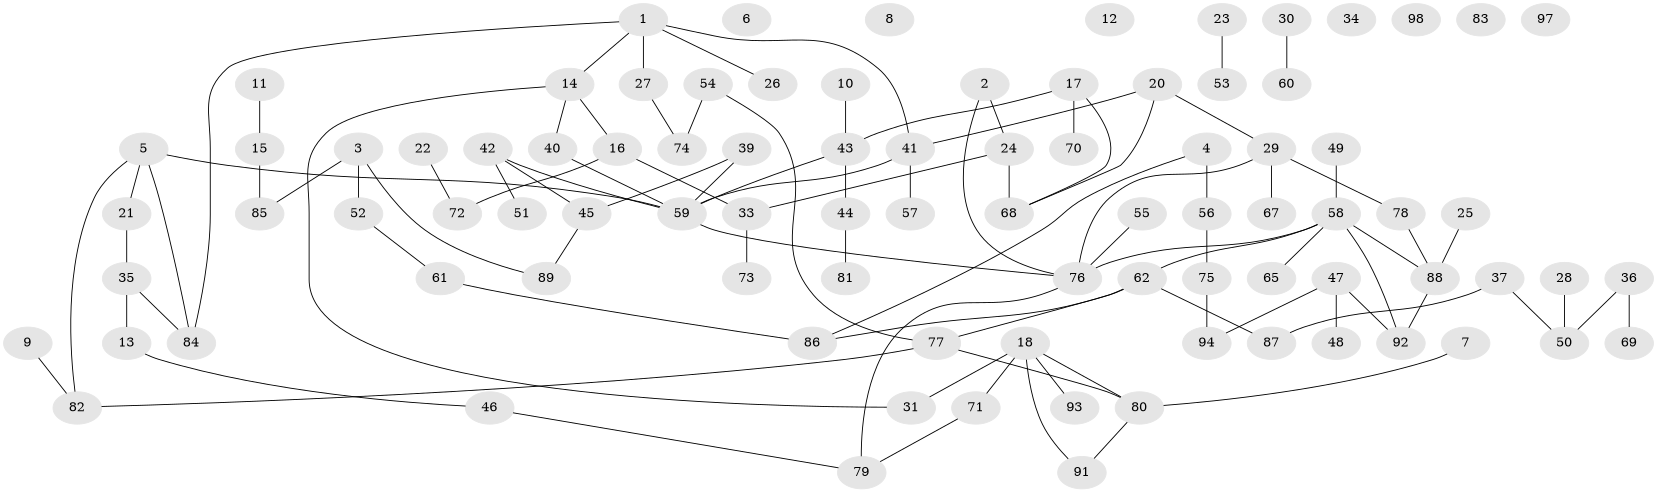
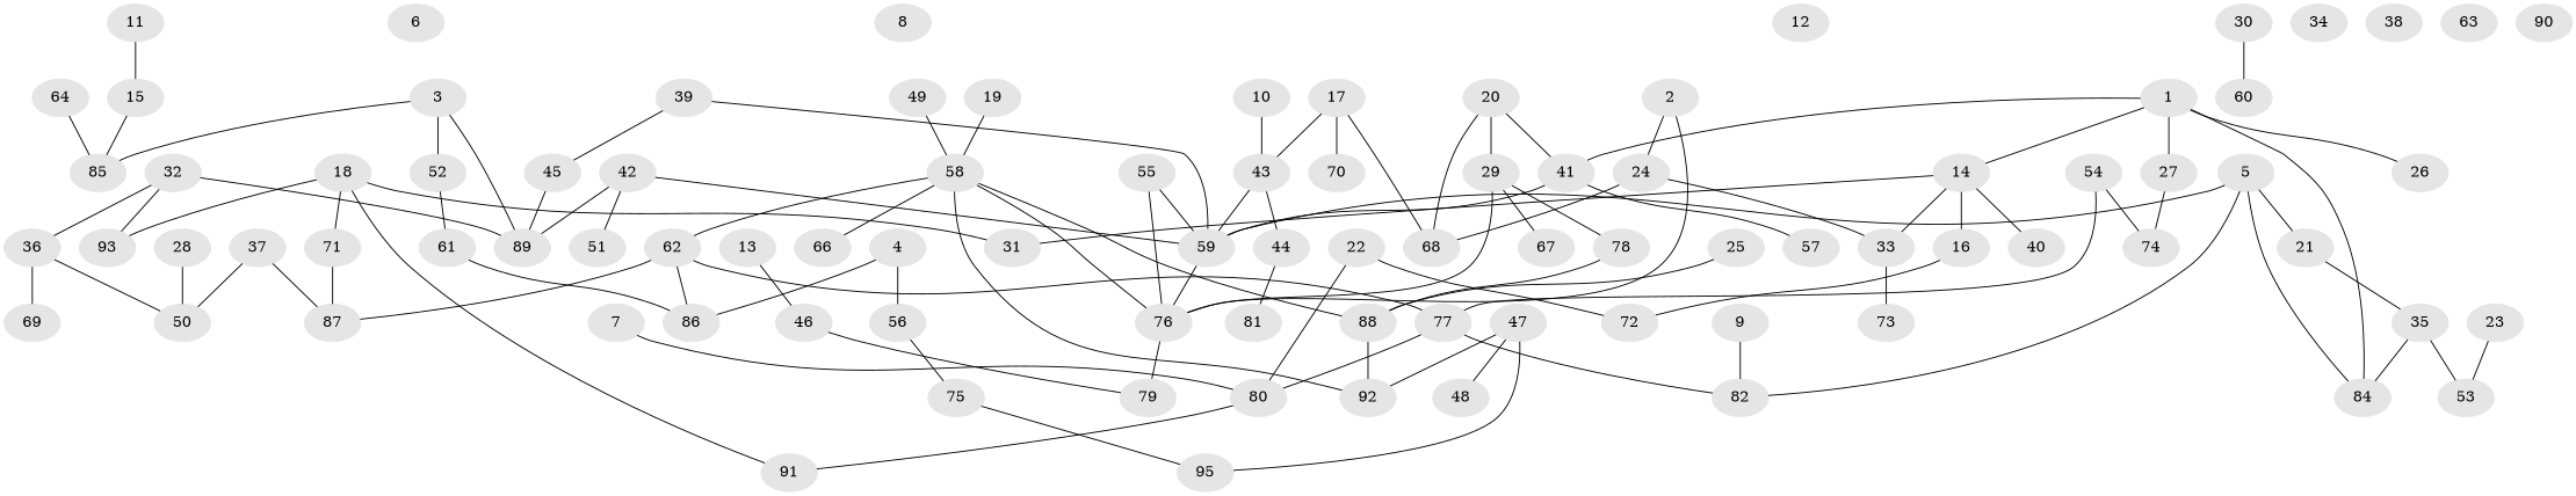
  graph {
    node [color=gray90 style=filled]
    1
    14
    26
    27
    41
    84
    16
    31
    33
    40
    74
    59
    57
    2
    24
    76
    68
    79
    3
    52
    85
    89
    61
    4
    56
    86
    75
    5
    21
    82
    35
    6
    7
    80
    91
    8
    9
    10
    43
    44
    11
    15
    12
    13
    46
    72
    73
    42
    51
    17
    70
    18
    71
    93
    87
+   19
    58
    88
    92
    62
-   66 [label=65]
+   66
    20
    29
    67
    78
    53
    22
    23
    25
    28
    50
    30
    60
+   32
    36
    69
    34
    37
-   38 [label=98]
+   38
    39
    45
    81
    47
    48
-   94
+   94 [label=95]
    49
    54
    77
    55
-   63 [label=83]
-   90 [label=97]
+   63
+   64
+   90
    1 -- 14
    1 -- 26
    1 -- 27
    1 -- 41
    1 -- 84
    14 -- 16
    14 -- 31
-   16 -- 33
+   14 -- 33
    14 -- 40
    27 -- 74
    41 -- 59
    41 -- 57
    16 -- 72
    33 -- 73
-   40 -- 59
+   55 -- 59
    59 -- 76
    2 -- 24
    2 -- 76
    24 -- 33
    24 -- 68
    76 -- 79
    3 -- 52
    3 -- 85
    3 -- 89
    52 -- 61
    61 -- 86
    4 -- 56
    4 -- 86
    56 -- 75
    75 -- 94
    5 -- 84
    5 -- 59
    5 -- 21
    5 -- 82
    21 -- 35
    35 -- 84
-   35 -- 13
+   35 -- 53
    7 -- 80
    80 -- 91
    9 -- 82
    10 -- 43
    43 -- 59
    43 -- 44
    44 -- 81
    11 -- 15
    15 -- 85
    13 -- 46
    46 -- 79
    42 -- 59
-   42 -- 45
+   42 -- 89
    42 -- 51
    17 -- 68
    17 -- 43
    17 -- 70
    18 -- 31
-   18 -- 80
+   22 -- 80
    18 -- 91
    18 -- 71
    18 -- 93
-   71 -- 79
+   71 -- 87
+   19 -- 58
    58 -- 76
    58 -- 88
    58 -- 92
    58 -- 62
    58 -- 66
    88 -- 92
    62 -- 86
    62 -- 87
    62 -- 77
    20 -- 41
    20 -- 68
    20 -- 29
    29 -- 76
    29 -- 67
    29 -- 78
    78 -- 88
    22 -- 72
    23 -- 53
    25 -- 88
    28 -- 50
    30 -- 60
+   32 -- 89
+   32 -- 93
+   32 -- 36
    36 -- 50
    36 -- 69
    37 -- 87
    37 -- 50
    39 -- 59
    39 -- 45
    45 -- 89
    47 -- 92
    47 -- 48
    47 -- 94
    49 -- 58
    54 -- 74
    54 -- 77
    77 -- 82
    77 -- 80
    55 -- 76
+   64 -- 85
  }
